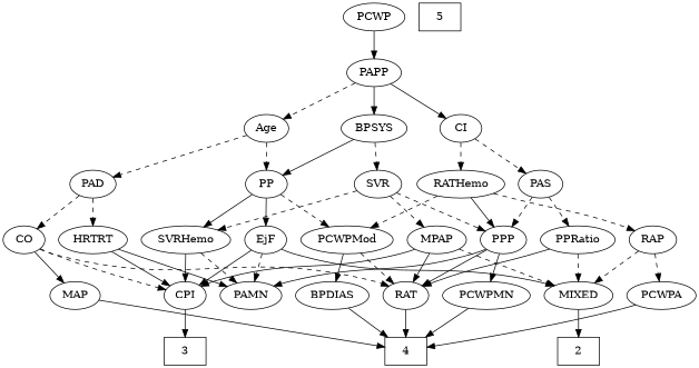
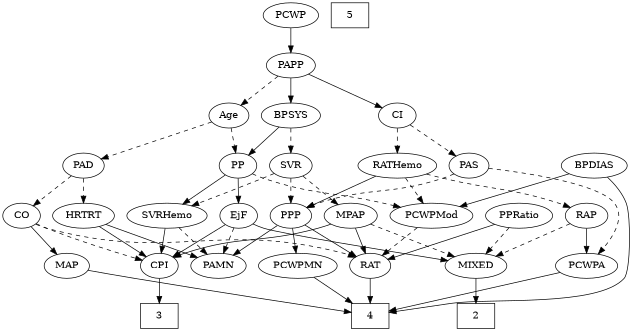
  strict digraph {
    edge [style=solid]
    2 [height=0.5 shape=box width=0.75]
    3 [height=0.5 shape=box width=0.75]
    4 [height=0.5 shape=box width=0.75]
    5 [height=0.5 shape=box width=0.75]
    Age [height=0.5 width=0.75]
    PAD [height=0.5 width=0.79437]
    PP [height=0.5 width=0.75]
    CO [height=0.5 width=0.75]
    HRTRT [height=0.5 width=1.1013]
    EjF [height=0.5 width=0.75]
    PCWPMod [height=0.5 width=1.4443]
    SVRHemo [height=0.5 width=1.3902]
    CPI [height=0.5 width=0.75]
    RAT [height=0.5 width=0.75827]
    MAP [height=0.5 width=0.84854]
    PAMN [height=0.5 width=1.011]
    MIXED [height=0.5 width=1.1193]
    BPDIAS [height=0.5 width=1.1735]
    RAP [height=0.5 width=0.77632]
    PCWPA [height=0.5 width=1.1555]
    MPAP [height=0.5 width=0.97491]
    BPSYS [height=0.5 width=1.0471]
    SVR [height=0.5 width=0.77632]
    PPP [height=0.5 width=0.75]
    PCWPMN [height=0.5 width=1.3902]
    PAS [height=0.5 width=0.75]
    PPRatio [height=0.5 width=1.1013]
    RATHemo [height=0.5 width=1.3721]
    PCWP [height=0.5 width=0.97491]
    PAPP [height=0.5 width=0.88464]
    CI [height=0.5 width=0.75]
    Age -> PAD [style=dashed]
    Age -> PP [style=dashed]
    PAD -> CO [style=dashed]
    PAD -> HRTRT [style=dashed]
    PP -> EjF
    PP -> PCWPMod [style=dashed]
    PP -> SVRHemo
    CO -> CPI [style=dashed]
    CO -> RAT [style=dashed]
    CO -> MAP
    HRTRT -> CPI
    HRTRT -> PAMN
    EjF -> CPI
    EjF -> PAMN [style=dashed]
    EjF -> MIXED
    PCWPMod -> RAT [style=dashed]
-   PCWPMod -> BPDIAS
+   BPDIAS -> PCWPMod
    SVRHemo -> CPI
    SVRHemo -> PAMN [style=dashed]
    CPI -> 3
    RAT -> 4
    MAP -> 4
    MIXED -> 2
    BPDIAS -> 4
    RAP -> MIXED [style=dashed]
-   RAP -> PCWPA [style=dashed]
+   RAP -> PCWPA
    PCWPA -> 4
    MPAP -> CPI
    MPAP -> RAT
    MPAP -> MIXED [style=dashed]
    BPSYS -> PP
    BPSYS -> SVR [style=dashed]
    SVR -> SVRHemo [style=dashed]
    SVR -> MPAP [style=dashed]
    SVR -> PPP [style=dashed]
    PPP -> RAT
    PPP -> PAMN
    PPP -> PCWPMN
    PCWPMN -> 4
    PAS -> PPP [style=dashed]
-   PAS -> PPRatio [style=dashed]
+   PAS -> PCWPA [style=dashed]
    PPRatio -> RAT
    PPRatio -> MIXED [style=dashed]
    RATHemo -> PCWPMod [style=dashed]
    RATHemo -> RAP [style=dashed]
    RATHemo -> PPP
    PCWP -> PAPP
    PAPP -> Age [style=dashed]
    PAPP -> BPSYS
    PAPP -> CI
    CI -> PAS [style=dashed]
    CI -> RATHemo [style=dashed]
  }
